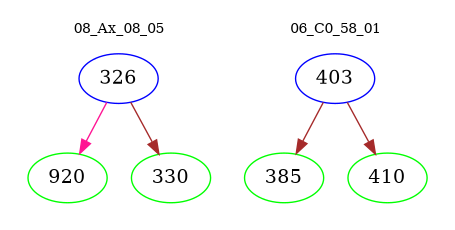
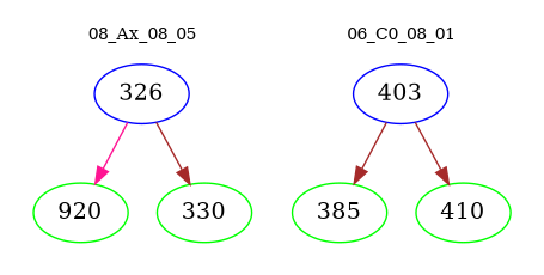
  digraph {
    node [color=green]
    edge [color=brown]
    n1 [color=blue label=326]
    n2 [label=920]
    n3 [label=330]
    n4 [color=blue label=403]
    n5 [label=385]
    n6 [label=410]
    subgraph cluster_1 {
      color=white
      fontsize=10
      label="08_Ax_08_05"
      n1
      n2
      n3
    }
    subgraph cluster_2 {
      color=white
      fontsize=10
-     label="06_C0_58_01"
+     label="06_C0_08_01"
      n4
      n5
      n6
    }
    n1 -> n2 [color=deeppink]
    n1 -> n3
    n4 -> n5
    n4 -> n6
  }
